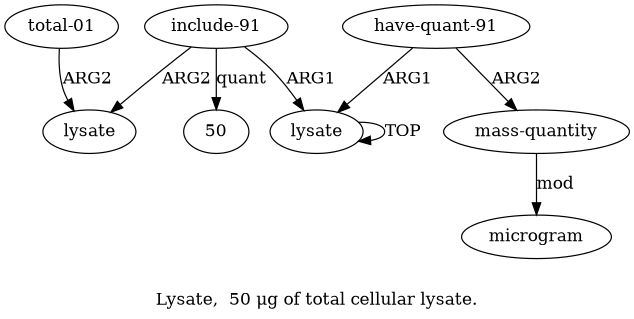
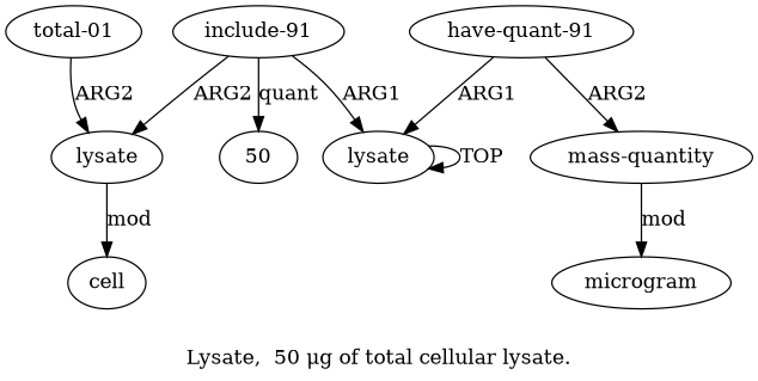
  digraph {
    label="Lysate,  50 μg of total cellular lysate."
    node [color=black gold_label=lysate test_label=lysate]
    edge [color=black gold_label=ARG2 test_label=ARG2]
    n1 [gold_ind=-1 gold_label=50 label=50 test_ind=-1 test_label=50]
    n2 [gold_ind=1 gold_label="have-quant-91" label="have-quant-91" test_ind=1 test_label="have-quant-91"]
    n3 [gold_ind=0 label=lysate test_ind=0]
    n4 [gold_ind=2 gold_label="mass-quantity" label="mass-quantity" test_ind=2 test_label="mass-quantity"]
    n5 [gold_ind=3 gold_label=microgram label=microgram test_ind=3 test_label=microgram]
    n6 [gold_ind=5 label=lysate test_ind=5]
+   n7 [gold_ind=6 gold_label=cell label=cell test_ind=6 test_label=cell]
    n8 [gold_ind=4 gold_label="include-91" label="include-91" test_ind=4 test_label="include-91"]
    n9 [gold_ind=7 gold_label="total-01" label="total-01" test_ind=7 test_label="total-01"]
    n2 -> n3 [gold_label=ARG1 label=ARG1 test_label=ARG1]
    n2 -> n4 [label=ARG2]
    n3 -> n3 [gold_label=TOP label=TOP test_label=TOP]
    n4 -> n5 [gold_label=unit label=mod test_label=unit]
+   n6 -> n7 [gold_label=mod label=mod test_label=mod]
    n8 -> n1 [gold_label=quant label=quant test_label=quant]
    n8 -> n3 [gold_label=ARG1 label=ARG1 test_label=ARG1]
    n8 -> n6 [label=ARG2]
    n9 -> n6 [label=ARG2]
  }
